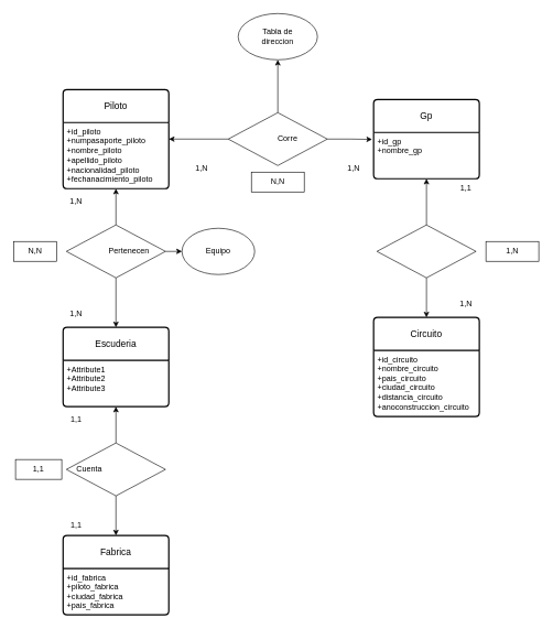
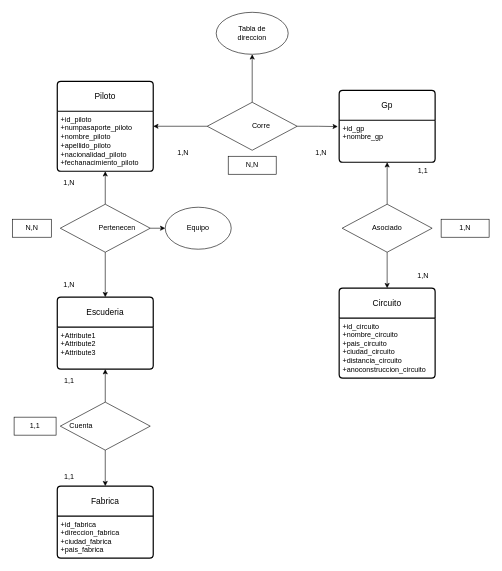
  <mxCell id="0" />
  <mxCell id="1" parent="0" />
  <mxCell id="2" value="Piloto" style="swimlane;childLayout=stackLayout;horizontal=1;startSize=50;horizontalStack=0;rounded=1;fontSize=14;fontStyle=0;strokeWidth=2;resizeParent=0;resizeLast=1;shadow=0;dashed=0;align=center;arcSize=4;whiteSpace=wrap;html=1;" vertex="1" parent="1"><mxGeometry x="95" y="135" width="160" height="150" as="geometry" /></mxCell>
  <mxCell id="3" value="+id_piloto&lt;br&gt;+numpasaporte_piloto&lt;br&gt;+nombre_piloto&lt;br&gt;+apellido_piloto&lt;br&gt;+nacionalidad_piloto&lt;br&gt;+fechanacimiento_piloto" style="align=left;strokeColor=none;fillColor=none;spacingLeft=4;fontSize=12;verticalAlign=top;resizable=0;rotatable=0;part=1;html=1;" vertex="1" parent="2"><mxGeometry y="50" width="160" height="100" as="geometry" /></mxCell>
  <mxCell id="4" value="Gp" style="swimlane;childLayout=stackLayout;horizontal=1;startSize=50;horizontalStack=0;rounded=1;fontSize=14;fontStyle=0;strokeWidth=2;resizeParent=0;resizeLast=1;shadow=0;dashed=0;align=center;arcSize=4;whiteSpace=wrap;html=1;" vertex="1" parent="1"><mxGeometry x="565" y="150" width="160" height="120" as="geometry" /></mxCell>
  <mxCell id="5" value="+id_gp&lt;br&gt;+nombre_gp" style="align=left;strokeColor=none;fillColor=none;spacingLeft=4;fontSize=12;verticalAlign=top;resizable=0;rotatable=0;part=1;html=1;" vertex="1" parent="4"><mxGeometry y="50" width="160" height="70" as="geometry" /></mxCell>
  <mxCell id="6" value="1,N" style="text;html=1;strokeColor=none;fillColor=none;align=center;verticalAlign=middle;whiteSpace=wrap;rounded=0;" vertex="1" parent="1"><mxGeometry x="505" y="240" width="60" height="30" as="geometry" /></mxCell>
  <mxCell id="7" value="1,N" style="text;html=1;strokeColor=none;fillColor=none;align=center;verticalAlign=middle;whiteSpace=wrap;rounded=0;" vertex="1" parent="1"><mxGeometry x="275" y="240" width="60" height="30" as="geometry" /></mxCell>
  <mxCell id="8" style="edgeStyle=orthogonalEdgeStyle;rounded=0;orthogonalLoop=1;jettySize=auto;html=1;exitX=1;exitY=0.5;exitDx=0;exitDy=0;entryX=-0.014;entryY=0.15;entryDx=0;entryDy=0;entryPerimeter=0;" edge="1" parent="1" source="11" target="5"><mxGeometry relative="1" as="geometry" /></mxCell>
  <mxCell id="9" style="edgeStyle=orthogonalEdgeStyle;rounded=0;orthogonalLoop=1;jettySize=auto;html=1;exitX=0.5;exitY=0;exitDx=0;exitDy=0;entryX=0.5;entryY=1;entryDx=0;entryDy=0;" edge="1" parent="1" source="11" target="15"><mxGeometry relative="1" as="geometry" /></mxCell>
  <mxCell id="10" style="edgeStyle=orthogonalEdgeStyle;rounded=0;orthogonalLoop=1;jettySize=auto;html=1;exitX=0;exitY=0.5;exitDx=0;exitDy=0;entryX=1;entryY=0.25;entryDx=0;entryDy=0;" edge="1" parent="1" source="11" target="3"><mxGeometry relative="1" as="geometry" /></mxCell>
  <mxCell id="11" value="" style="rhombus;whiteSpace=wrap;html=1;" vertex="1" parent="1"><mxGeometry x="345" y="170" width="150" height="80" as="geometry" /></mxCell>
  <mxCell id="12" value="Corre" style="text;html=1;strokeColor=none;fillColor=none;align=center;verticalAlign=middle;whiteSpace=wrap;rounded=0;" vertex="1" parent="1"><mxGeometry x="405" y="195" width="60" height="30" as="geometry" /></mxCell>
  <mxCell id="13" value="" style="rounded=0;whiteSpace=wrap;html=1;" vertex="1" parent="1"><mxGeometry x="380" y="260" width="80" height="30" as="geometry" /></mxCell>
  <mxCell id="14" value="N,N" style="text;html=1;strokeColor=none;fillColor=none;align=center;verticalAlign=middle;whiteSpace=wrap;rounded=0;" vertex="1" parent="1"><mxGeometry x="390" y="260" width="60" height="30" as="geometry" /></mxCell>
  <mxCell id="15" value="" style="ellipse;whiteSpace=wrap;html=1;" vertex="1" parent="1"><mxGeometry x="360" y="20" width="120" height="70" as="geometry" /></mxCell>
  <mxCell id="16" value="Tabla de direccion" style="text;html=1;strokeColor=none;fillColor=none;align=center;verticalAlign=middle;whiteSpace=wrap;rounded=0;" vertex="1" parent="1"><mxGeometry x="390" y="40" width="60" height="30" as="geometry" /></mxCell>
  <mxCell id="17" style="edgeStyle=orthogonalEdgeStyle;rounded=0;orthogonalLoop=1;jettySize=auto;html=1;exitX=0.5;exitY=0;exitDx=0;exitDy=0;entryX=0.5;entryY=1;entryDx=0;entryDy=0;" edge="1" parent="1" source="19" target="5"><mxGeometry relative="1" as="geometry" /></mxCell>
  <mxCell id="18" style="edgeStyle=orthogonalEdgeStyle;rounded=0;orthogonalLoop=1;jettySize=auto;html=1;exitX=0.5;exitY=1;exitDx=0;exitDy=0;entryX=0.5;entryY=0;entryDx=0;entryDy=0;" edge="1" parent="1" source="19" target="21"><mxGeometry relative="1" as="geometry" /></mxCell>
  <mxCell id="19" value="" style="rhombus;whiteSpace=wrap;html=1;" vertex="1" parent="1"><mxGeometry x="570" y="340" width="150" height="80" as="geometry" /></mxCell>
+ <mxCell id="20" value="Asociado" style="text;html=1;strokeColor=none;fillColor=none;align=center;verticalAlign=middle;whiteSpace=wrap;rounded=0;" vertex="1" parent="1"><mxGeometry x="615" y="365" width="60" height="30" as="geometry" /></mxCell>
  <mxCell id="21" value="Circuito" style="swimlane;childLayout=stackLayout;horizontal=1;startSize=50;horizontalStack=0;rounded=1;fontSize=14;fontStyle=0;strokeWidth=2;resizeParent=0;resizeLast=1;shadow=0;dashed=0;align=center;arcSize=4;whiteSpace=wrap;html=1;" vertex="1" parent="1"><mxGeometry x="565" y="480" width="160" height="150" as="geometry" /></mxCell>
  <mxCell id="22" value="+id_circuito&lt;br&gt;+nombre_circuito&lt;br&gt;+pais_circuito&lt;br&gt;+ciudad_circuito&lt;br&gt;+distancia_circuito&lt;br&gt;+anoconstruccion_circuito" style="align=left;strokeColor=none;fillColor=none;spacingLeft=4;fontSize=12;verticalAlign=top;resizable=0;rotatable=0;part=1;html=1;" vertex="1" parent="21"><mxGeometry y="50" width="160" height="100" as="geometry" /></mxCell>
  <mxCell id="23" value="1,1" style="text;html=1;strokeColor=none;fillColor=none;align=center;verticalAlign=middle;whiteSpace=wrap;rounded=0;" vertex="1" parent="1"><mxGeometry x="675" y="270" width="60" height="30" as="geometry" /></mxCell>
  <mxCell id="24" value="1,N" style="text;html=1;strokeColor=none;fillColor=none;align=center;verticalAlign=middle;whiteSpace=wrap;rounded=0;" vertex="1" parent="1"><mxGeometry x="675" y="445" width="60" height="30" as="geometry" /></mxCell>
  <mxCell id="25" value="" style="rounded=0;whiteSpace=wrap;html=1;" vertex="1" parent="1"><mxGeometry x="735" y="365" width="80" height="30" as="geometry" /></mxCell>
  <mxCell id="26" value="1,N" style="text;html=1;strokeColor=none;fillColor=none;align=center;verticalAlign=middle;whiteSpace=wrap;rounded=0;" vertex="1" parent="1"><mxGeometry x="745" y="365" width="60" height="30" as="geometry" /></mxCell>
  <mxCell id="27" style="edgeStyle=orthogonalEdgeStyle;rounded=0;orthogonalLoop=1;jettySize=auto;html=1;exitX=0.5;exitY=0;exitDx=0;exitDy=0;entryX=0.5;entryY=1;entryDx=0;entryDy=0;" edge="1" parent="1" source="30" target="3"><mxGeometry relative="1" as="geometry" /></mxCell>
  <mxCell id="28" style="edgeStyle=orthogonalEdgeStyle;rounded=0;orthogonalLoop=1;jettySize=auto;html=1;exitX=0.5;exitY=1;exitDx=0;exitDy=0;entryX=0.5;entryY=0;entryDx=0;entryDy=0;" edge="1" parent="1" source="30" target="31"><mxGeometry relative="1" as="geometry" /></mxCell>
  <mxCell id="29" style="edgeStyle=orthogonalEdgeStyle;rounded=0;orthogonalLoop=1;jettySize=auto;html=1;exitX=1;exitY=0.5;exitDx=0;exitDy=0;entryX=0;entryY=0.5;entryDx=0;entryDy=0;" edge="1" parent="1" source="30" target="38"><mxGeometry relative="1" as="geometry" /></mxCell>
  <mxCell id="30" value="" style="rhombus;whiteSpace=wrap;html=1;" vertex="1" parent="1"><mxGeometry x="100" y="340" width="150" height="80" as="geometry" /></mxCell>
  <mxCell id="31" value="Escuderia" style="swimlane;childLayout=stackLayout;horizontal=1;startSize=50;horizontalStack=0;rounded=1;fontSize=14;fontStyle=0;strokeWidth=2;resizeParent=0;resizeLast=1;shadow=0;dashed=0;align=center;arcSize=4;whiteSpace=wrap;html=1;" vertex="1" parent="1"><mxGeometry x="95" y="495" width="160" height="120" as="geometry" /></mxCell>
  <mxCell id="32" value="+Attribute1&#10;+Attribute2&#10;+Attribute3" style="align=left;strokeColor=none;fillColor=none;spacingLeft=4;fontSize=12;verticalAlign=top;resizable=0;rotatable=0;part=1;html=1;" vertex="1" parent="31"><mxGeometry y="50" width="160" height="70" as="geometry" /></mxCell>
  <mxCell id="33" value="Pertenecen" style="text;html=1;strokeColor=none;fillColor=none;align=center;verticalAlign=middle;whiteSpace=wrap;rounded=0;" vertex="1" parent="1"><mxGeometry x="165" y="365" width="60" height="30" as="geometry" /></mxCell>
  <mxCell id="34" value="1,N" style="text;html=1;strokeColor=none;fillColor=none;align=center;verticalAlign=middle;whiteSpace=wrap;rounded=0;" vertex="1" parent="1"><mxGeometry x="85" y="460" width="60" height="30" as="geometry" /></mxCell>
  <mxCell id="35" value="1,N" style="text;html=1;strokeColor=none;fillColor=none;align=center;verticalAlign=middle;whiteSpace=wrap;rounded=0;" vertex="1" parent="1"><mxGeometry x="85" y="290" width="60" height="30" as="geometry" /></mxCell>
  <mxCell id="36" value="" style="rounded=0;whiteSpace=wrap;html=1;" vertex="1" parent="1"><mxGeometry x="20" y="365" width="65" height="30" as="geometry" /></mxCell>
  <mxCell id="37" value="N,N" style="text;html=1;strokeColor=none;fillColor=none;align=center;verticalAlign=middle;whiteSpace=wrap;rounded=0;" vertex="1" parent="1"><mxGeometry x="23" y="365" width="60" height="30" as="geometry" /></mxCell>
  <mxCell id="38" value="" style="ellipse;whiteSpace=wrap;html=1;" vertex="1" parent="1"><mxGeometry x="275" y="345" width="110" height="70" as="geometry" /></mxCell>
  <mxCell id="39" value="Equipo" style="text;html=1;strokeColor=none;fillColor=none;align=center;verticalAlign=middle;whiteSpace=wrap;rounded=0;" vertex="1" parent="1"><mxGeometry x="300" y="365" width="60" height="30" as="geometry" /></mxCell>
  <mxCell id="40" style="edgeStyle=orthogonalEdgeStyle;rounded=0;orthogonalLoop=1;jettySize=auto;html=1;exitX=0.5;exitY=0;exitDx=0;exitDy=0;entryX=0.5;entryY=1;entryDx=0;entryDy=0;" edge="1" parent="1" source="42" target="32"><mxGeometry relative="1" as="geometry" /></mxCell>
  <mxCell id="41" style="edgeStyle=orthogonalEdgeStyle;rounded=0;orthogonalLoop=1;jettySize=auto;html=1;exitX=0.5;exitY=1;exitDx=0;exitDy=0;entryX=0.5;entryY=0;entryDx=0;entryDy=0;" edge="1" parent="1" source="42" target="44"><mxGeometry relative="1" as="geometry" /></mxCell>
  <mxCell id="42" value="" style="rhombus;whiteSpace=wrap;html=1;" vertex="1" parent="1"><mxGeometry x="100" y="670" width="150" height="80" as="geometry" /></mxCell>
  <mxCell id="43" value="Cuenta" style="text;html=1;strokeColor=none;fillColor=none;align=center;verticalAlign=middle;whiteSpace=wrap;rounded=0;" vertex="1" parent="1"><mxGeometry x="105" y="695" width="60" height="30" as="geometry" /></mxCell>
  <mxCell id="44" value="Fabrica" style="swimlane;childLayout=stackLayout;horizontal=1;startSize=50;horizontalStack=0;rounded=1;fontSize=14;fontStyle=0;strokeWidth=2;resizeParent=0;resizeLast=1;shadow=0;dashed=0;align=center;arcSize=4;whiteSpace=wrap;html=1;" vertex="1" parent="1"><mxGeometry x="95" y="810" width="160" height="120" as="geometry" /></mxCell>
- <mxCell id="45" value="+id_fabrica&lt;br&gt;+piloto_fabrica&lt;br&gt;+ciudad_fabrica&lt;br&gt;+pais_fabrica" style="align=left;strokeColor=none;fillColor=none;spacingLeft=4;fontSize=12;verticalAlign=top;resizable=0;rotatable=0;part=1;html=1;" vertex="1" parent="44"><mxGeometry y="50" width="160" height="70" as="geometry" /></mxCell>
+ <mxCell id="45" value="+id_fabrica&lt;br&gt;+direccion_fabrica&lt;br&gt;+ciudad_fabrica&lt;br&gt;+pais_fabrica" style="align=left;strokeColor=none;fillColor=none;spacingLeft=4;fontSize=12;verticalAlign=top;resizable=0;rotatable=0;part=1;html=1;" vertex="1" parent="44"><mxGeometry y="50" width="160" height="70" as="geometry" /></mxCell>
  <mxCell id="46" value="1,1" style="text;html=1;strokeColor=none;fillColor=none;align=center;verticalAlign=middle;whiteSpace=wrap;rounded=0;" vertex="1" parent="1"><mxGeometry x="85" y="780" width="60" height="30" as="geometry" /></mxCell>
  <mxCell id="47" value="1,1" style="text;html=1;strokeColor=none;fillColor=none;align=center;verticalAlign=middle;whiteSpace=wrap;rounded=0;" vertex="1" parent="1"><mxGeometry x="85" y="620" width="60" height="30" as="geometry" /></mxCell>
  <mxCell id="48" value="" style="rounded=0;whiteSpace=wrap;html=1;" vertex="1" parent="1"><mxGeometry x="23" y="695" width="70" height="30" as="geometry" /></mxCell>
  <mxCell id="49" value="1,1" style="text;html=1;strokeColor=none;fillColor=none;align=center;verticalAlign=middle;whiteSpace=wrap;rounded=0;" vertex="1" parent="1"><mxGeometry x="28" y="695" width="60" height="30" as="geometry" /></mxCell>
